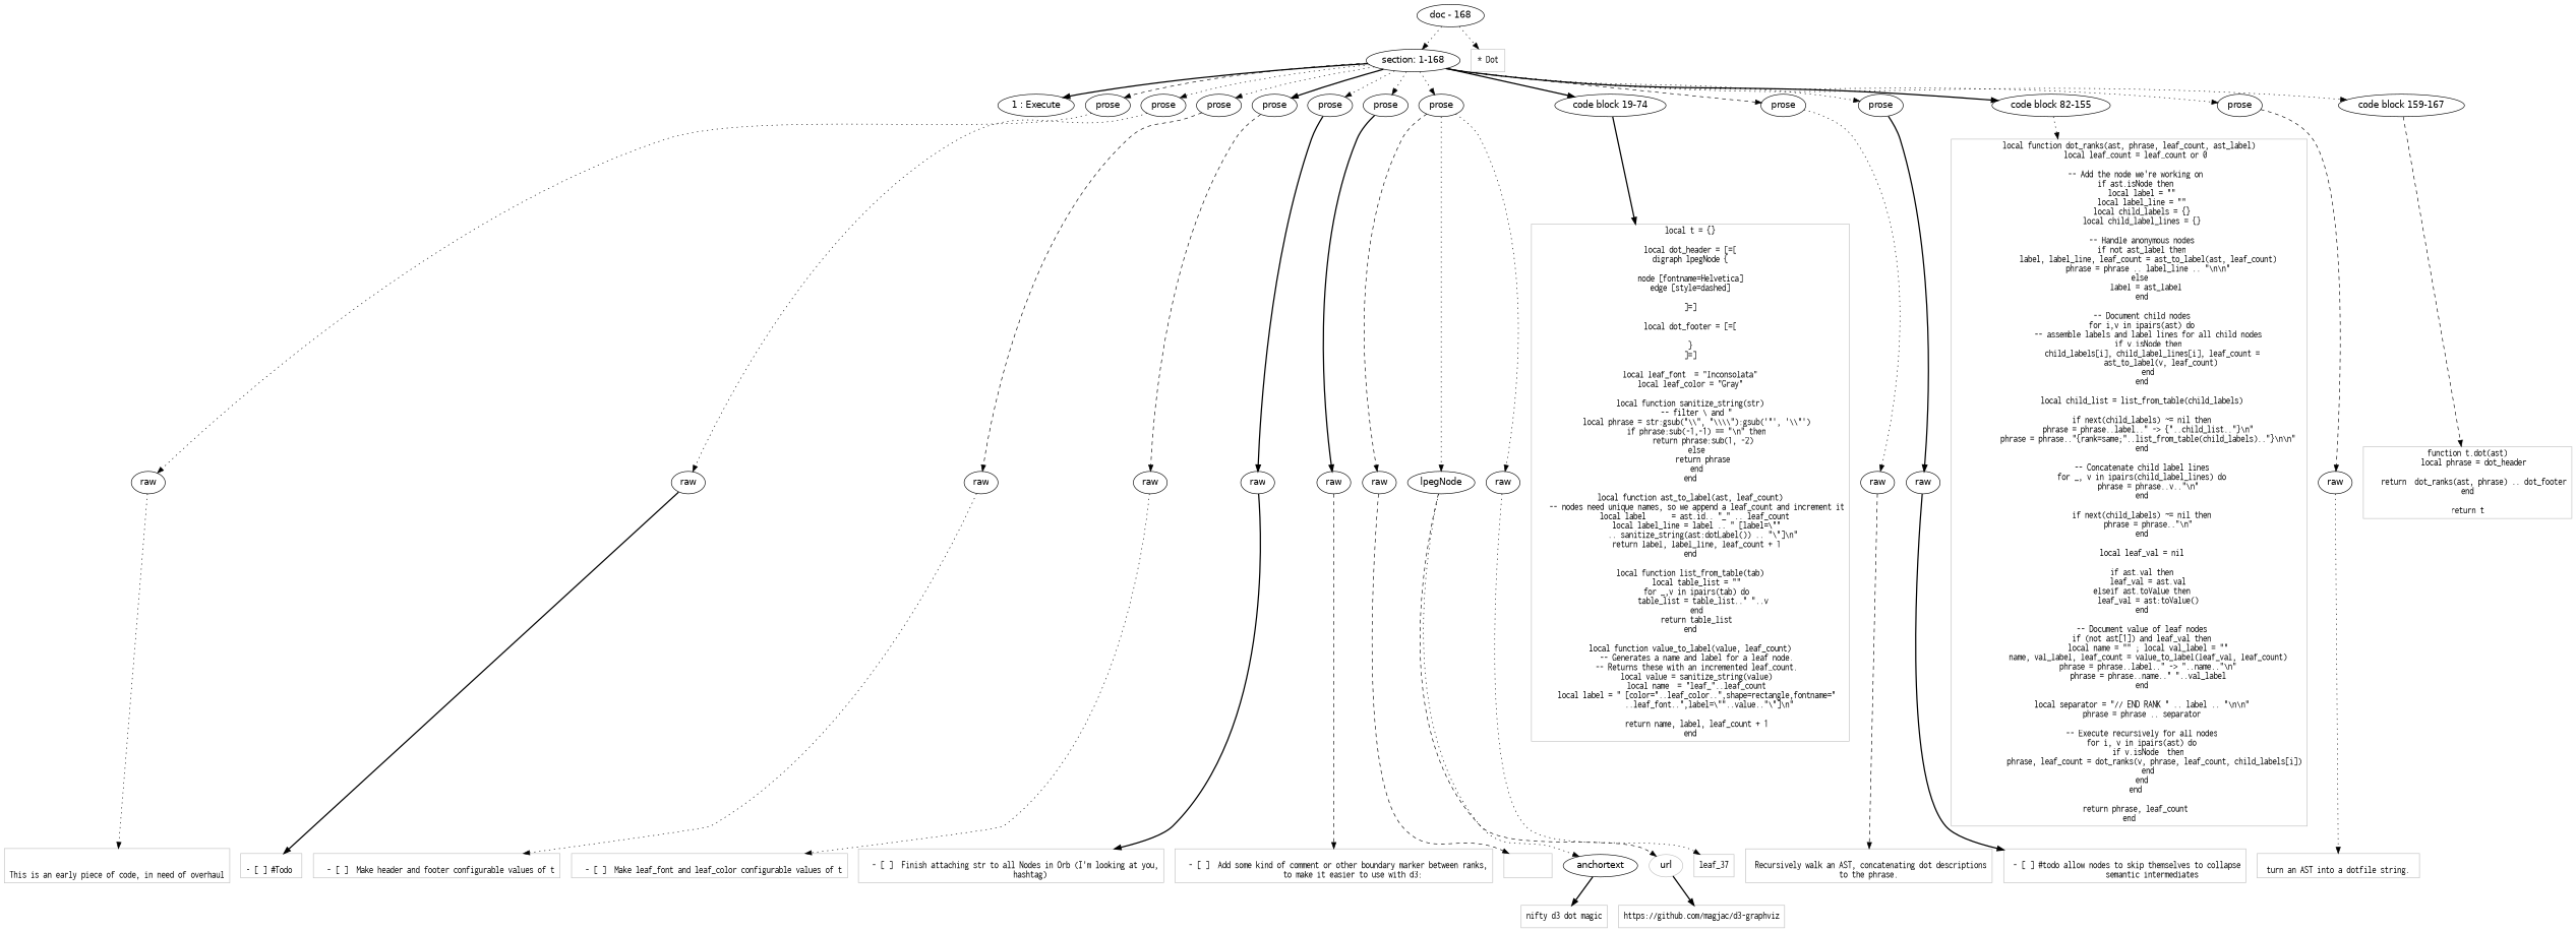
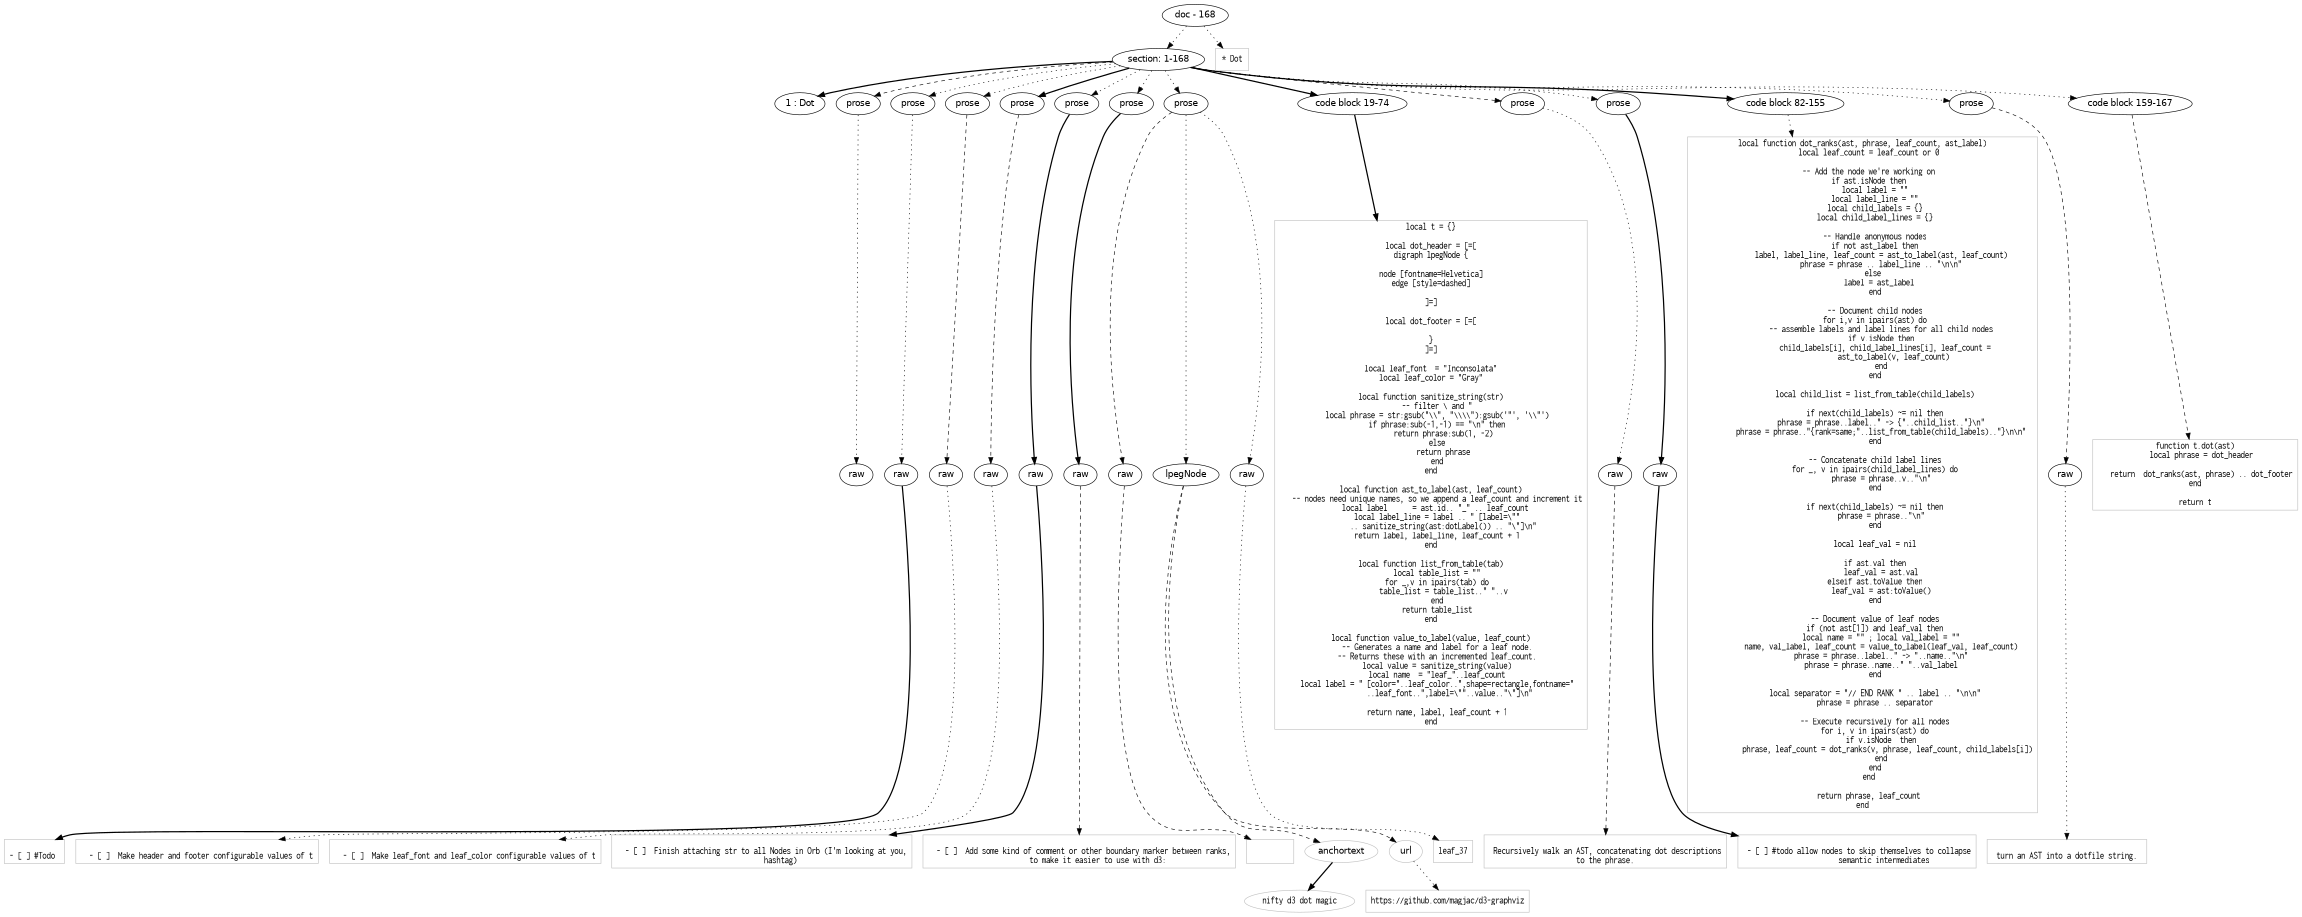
  digraph {
    node [fontname=Helvetica]
    edge [style=dotted]
    n1 [label="section: 1-168"]
-   n2 [label="1 : Execute"]
+   n2 [label="1 : Dot"]
    n3 [label=prose]
    n4 [label=prose]
    n5 [label=prose]
    n6 [label=prose]
    n7 [label=prose]
    n8 [label=prose]
    n9 [label=prose]
    n10 [label="code block 19-74"]
    n11 [label=prose]
    n12 [label=prose]
    n13 [label="code block 82-155"]
    n14 [label=prose]
    n15 [label="code block 159-167"]
    n16 [label=raw]
    n17 [label=raw]
    n18 [label=raw]
    n19 [label=raw]
    n20 [label=raw]
    n21 [label=raw]
    n22 [label=raw]
    n23 [label=lpegNode]
    n24 [label=raw]
-   n25 [label=anchortext]
+   n25 [label=anchortext color=Gray]
    n26 [color=Gray label=url]
    n27 [label=raw]
    n28 [label=raw]
    n29 [label=raw]
    n30 [color=Gray fontname=Inconsolata label="local t = {}\n\nlocal dot_header = [=[\ndigraph lpegNode {\n\nnode [fontname=Helvetica]\nedge [style=dashed]\n\n]=]\n\nlocal dot_footer = [=[\n\n}\n]=]\n\nlocal leaf_font  = \"Inconsolata\"\nlocal leaf_color = \"Gray\"\n\nlocal function sanitize_string(str)\n   -- filter \\ and \"\n   local phrase = str:gsub(\"\\\\\", \"\\\\\\\\\"):gsub('\"', '\\\\\"')\n   if phrase:sub(-1,-1) == \"\\n\" then\n      return phrase:sub(1, -2)\n   else\n      return phrase\n   end\nend\n\nlocal function ast_to_label(ast, leaf_count)\n   -- nodes need unique names, so we append a leaf_count and increment it\n   local label      = ast.id.. \"_\" .. leaf_count \n   local label_line = label .. \" [label=\\\"\"\n      .. sanitize_string(ast:dotLabel()) .. \"\\\"]\\n\"\n   return label, label_line, leaf_count + 1\nend\n\nlocal function list_from_table(tab)\n   local table_list = \"\"\n   for _,v in ipairs(tab) do\n      table_list = table_list..\" \"..v\n   end\n   return table_list\nend\n\nlocal function value_to_label(value, leaf_count)\n   -- Generates a name and label for a leaf node.\n   -- Returns these with an incremented leaf_count.\n   local value = sanitize_string(value)\n   local name  = \"leaf_\"..leaf_count\n   local label = \" [color=\"..leaf_color..\",shape=rectangle,fontname=\"\n         ..leaf_font..\",label=\\\"\"..value..\"\\\"]\\n\"\n\n   return name, label, leaf_count + 1\nend" shape=rectangle]
    n31 [color=Gray fontname=Inconsolata label="local function dot_ranks(ast, phrase, leaf_count, ast_label)\n   local leaf_count = leaf_count or 0\n\n   -- Add the node we're working on\n   if ast.isNode then\n      local label = \"\"\n      local label_line = \"\"\n      local child_labels = {}\n      local child_label_lines = {}\n\n      -- Handle anonymous nodes\n      if not ast_label then\n         label, label_line, leaf_count = ast_to_label(ast, leaf_count)\n         phrase = phrase .. label_line .. \"\\n\\n\"\n      else \n         label = ast_label \n      end\n\n      -- Document child nodes\n      for i,v in ipairs(ast) do\n         -- assemble labels and label lines for all child nodes\n         if v.isNode then\n            child_labels[i], child_label_lines[i], leaf_count = \n               ast_to_label(v, leaf_count)\n         end\n      end\n\n      local child_list = list_from_table(child_labels)\n\n      if next(child_labels) ~= nil then\n         phrase = phrase..label..\" -> {\"..child_list..\"}\\n\"\n         phrase = phrase..\"{rank=same;\"..list_from_table(child_labels)..\"}\\n\\n\"\n      end\n\n      -- Concatenate child label lines\n      for _, v in ipairs(child_label_lines) do\n         phrase = phrase..v..\"\\n\"\n      end\n\n      if next(child_labels) ~= nil then\n         phrase = phrase..\"\\n\"\n      end\n\n      local leaf_val = nil\n\n      if ast.val then\n         leaf_val = ast.val\n      elseif ast.toValue then\n         leaf_val = ast:toValue()\n      end\n\n      -- Document value of leaf nodes\n      if (not ast[1]) and leaf_val then\n         local name = \"\" ; local val_label = \"\"\n         name, val_label, leaf_count = value_to_label(leaf_val, leaf_count)\n         phrase = phrase..label..\" -> \"..name..\"\\n\"\n         phrase = phrase..name..\" \"..val_label\n      end\n\n      local separator = \"// END RANK \" .. label .. \"\\n\\n\"\n      phrase = phrase .. separator\n\n      -- Execute recursively for all nodes\n      for i, v in ipairs(ast) do\n         if v.isNode  then\n            phrase, leaf_count = dot_ranks(v, phrase, leaf_count, child_labels[i])\n         end\n      end\n   end\n\n   return phrase, leaf_count\nend" shape=rectangle]
    n32 [color=Gray fontname=Inconsolata label="function t.dot(ast)\n   local phrase = dot_header\n\n   return  dot_ranks(ast, phrase) .. dot_footer\nend\n\nreturn t" shape=rectangle]
-   n33 [color=Gray fontname=Inconsolata label="\n\nThis is an early piece of code, in need of overhaul\n" shape=rectangle]
    n34 [color=Gray fontname=Inconsolata label="\n- [ ] #Todo \n" shape=rectangle]
    n35 [color=Gray fontname=Inconsolata label="\n  - [ ]  Make header and footer configurable values of t\n" shape=rectangle]
    n36 [color=Gray fontname=Inconsolata label="\n  - [ ]  Make leaf_font and leaf_color configurable values of t\n" shape=rectangle]
    n37 [color=Gray fontname=Inconsolata label="\n  - [ ]  Finish attaching str to all Nodes in Orb (I'm looking at you,\n         hashtag)\n" shape=rectangle]
    n38 [color=Gray fontname=Inconsolata label="\n  - [ ]  Add some kind of comment or other boundary marker between ranks,\n         to make it easier to use with d3:\n" shape=rectangle]
    n39 [color=Gray fontname=Inconsolata label="\n         " shape=rectangle]
    leaf_37 [color=Gray fontname=Inconsolata shape=rectangle]
-   n41 [color=Gray fontname=Inconsolata label="nifty d3 dot magic" shape=rectangle]
+   n41 [color=Gray fontname=Inconsolata label="nifty d3 dot magic" shape=ellipse]
    n42 [color=Gray fontname=Inconsolata label="https://github.com/magjac/d3-graphviz" shape=rectangle]
    n43 [color=Gray fontname=Inconsolata label="\n Recursively walk an AST, concatenating dot descriptions\n to the phrase. \n" shape=rectangle]
    n44 [color=Gray fontname=Inconsolata label="\n - [ ] #todo allow nodes to skip themselves to collapse\n             semantic intermediates\n" shape=rectangle]
    n45 [color=Gray fontname=Inconsolata label="\n turn an AST into a dotfile string. \n" shape=rectangle]
    n46 [label="doc - 168"]
    n47 [color=Gray fontname=Inconsolata label="* Dot" shape=rectangle]
    subgraph sub_1 {
      rank=same
      n1
    }
    subgraph sub_2 {
      rank=same
      n2
      n3
      n4
      n5
      n6
      n7
      n8
      n9
      n10
      n11
      n12
      n13
      n14
      n15
    }
    subgraph sub_3 {
      rank=same
      n16
    }
    subgraph sub_4 {
      rank=same
      n17
    }
    subgraph sub_5 {
      rank=same
      n18
    }
    subgraph sub_6 {
      rank=same
      n19
    }
    subgraph sub_7 {
      rank=same
      n20
    }
    subgraph sub_8 {
      rank=same
      n21
    }
    subgraph sub_9 {
      rank=same
      n22
      n23
      n24
    }
    subgraph sub_10 {
      rank=same
      n25
      n26
    }
    subgraph sub_11 {
      rank=same
      n27
    }
    subgraph sub_12 {
      rank=same
      n28
    }
    subgraph sub_13 {
      rank=same
      n29
    }
    n1 -> n2 [style=bold]
    n1 -> n3 [style=dashed]
    n1 -> n4
    n1 -> n5
    n1 -> n6 [style=bold]
    n1 -> n7
    n1 -> n8
    n1 -> n9
    n1 -> n10 [style=bold]
    n1 -> n11 [style=dashed]
    n1 -> n12
    n1 -> n13 [style=bold]
    n1 -> n14
    n1 -> n15
    n3 -> n16
    n4 -> n17
    n5 -> n18 [style=dashed]
    n6 -> n19 [style=dashed]
    n7 -> n20 [style=bold]
    n8 -> n21 [style=bold]
    n9 -> n22 [style=dashed]
    n9 -> n23
    n9 -> n24
    n10 -> n30 [style=bold]
    n11 -> n27
    n12 -> n28 [style=bold]
    n13 -> n31
    n14 -> n29 [style=dashed]
    n15 -> n32 [style=dashed]
-   n16 -> n33
    n17 -> n34 [style=bold]
    n18 -> n35
    n19 -> n36
    n20 -> n37 [style=bold]
    n21 -> n38 [style=dashed]
    n22 -> n39 [style=dashed]
-   n23 -> n25
+   n23 -> n25 [style=dashed]
    n23 -> n26 [style=dashed]
    n24 -> leaf_37
    n25 -> n41 [style=bold]
-   n26 -> n42 [style=bold]
+   n26 -> n42
    n27 -> n43 [style=dashed]
    n28 -> n44 [style=bold]
    n29 -> n45
    n46 -> n1
    n46 -> n47
  }
